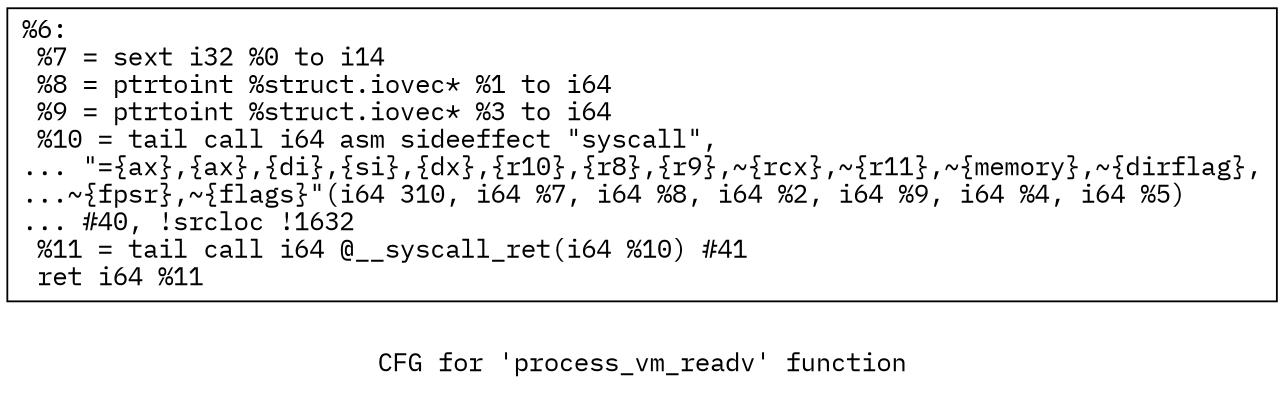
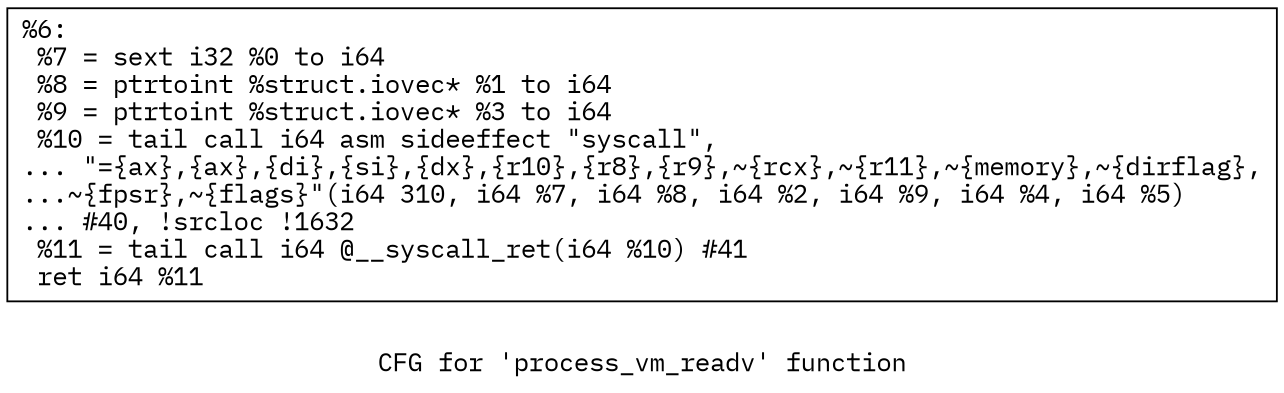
  digraph {
    label="CFG for 'process_vm_readv' function"
    fontname="IBM Plex Mono"
-   n1 [label="{%6:\l  %7 = sext i32 %0 to i14\l  %8 = ptrtoint %struct.iovec* %1 to i64\l  %9 = ptrtoint %struct.iovec* %3 to i64\l  %10 = tail call i64 asm sideeffect \"syscall\",\l... \"=\{ax\},\{ax\},\{di\},\{si\},\{dx\},\{r10\},\{r8\},\{r9\},~\{rcx\},~\{r11\},~\{memory\},~\{dirflag\},\l...~\{fpsr\},~\{flags\}\"(i64 310, i64 %7, i64 %8, i64 %2, i64 %9, i64 %4, i64 %5)\l... #40, !srcloc !1632\l  %11 = tail call i64 @__syscall_ret(i64 %10) #41\l  ret i64 %11\l}" shape=record fontname="IBM Plex Mono"]
+   n1 [label="{%6:\l  %7 = sext i32 %0 to i64\l  %8 = ptrtoint %struct.iovec* %1 to i64\l  %9 = ptrtoint %struct.iovec* %3 to i64\l  %10 = tail call i64 asm sideeffect \"syscall\",\l... \"=\{ax\},\{ax\},\{di\},\{si\},\{dx\},\{r10\},\{r8\},\{r9\},~\{rcx\},~\{r11\},~\{memory\},~\{dirflag\},\l...~\{fpsr\},~\{flags\}\"(i64 310, i64 %7, i64 %8, i64 %2, i64 %9, i64 %4, i64 %5)\l... #40, !srcloc !1632\l  %11 = tail call i64 @__syscall_ret(i64 %10) #41\l  ret i64 %11\l}" shape=record fontname="IBM Plex Mono"]
  }
